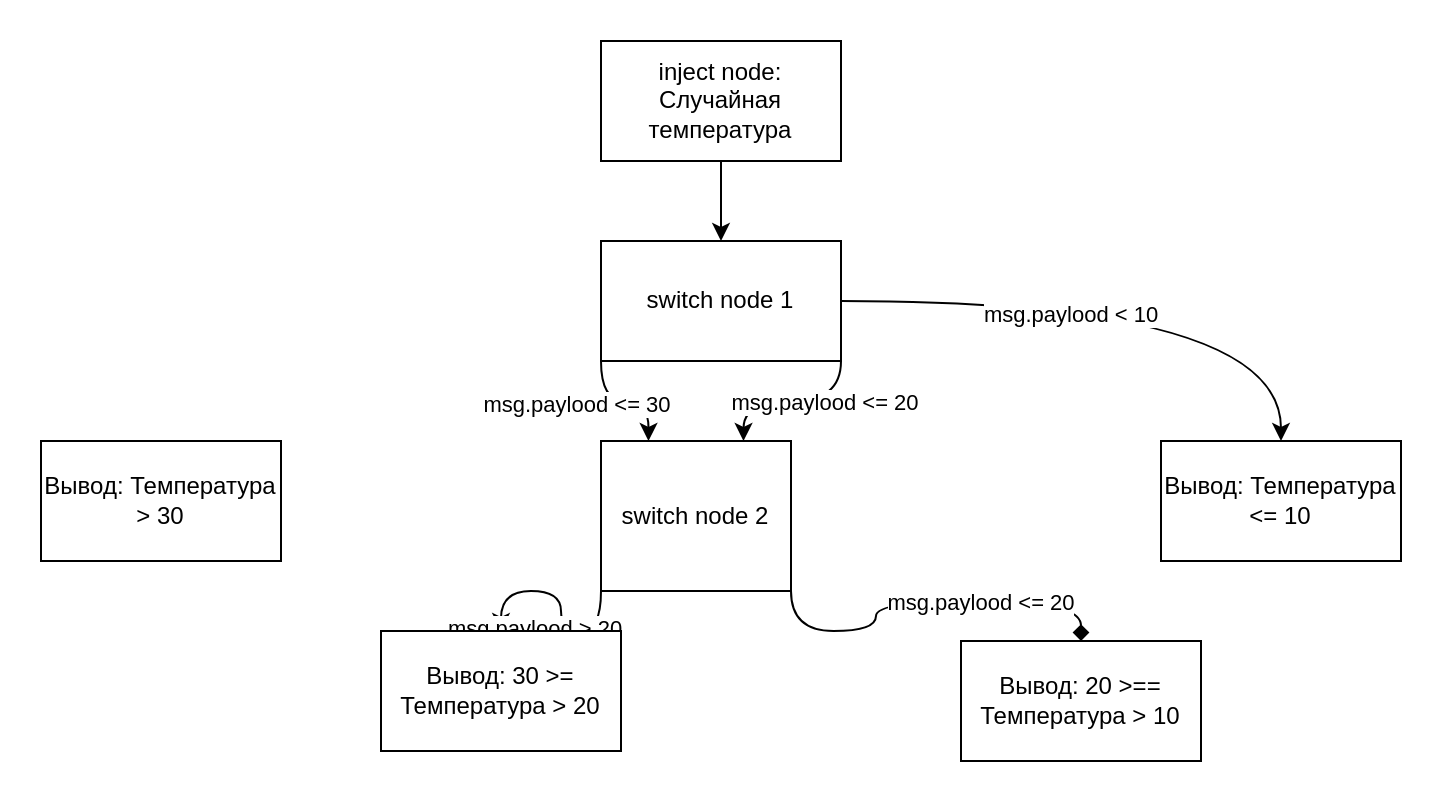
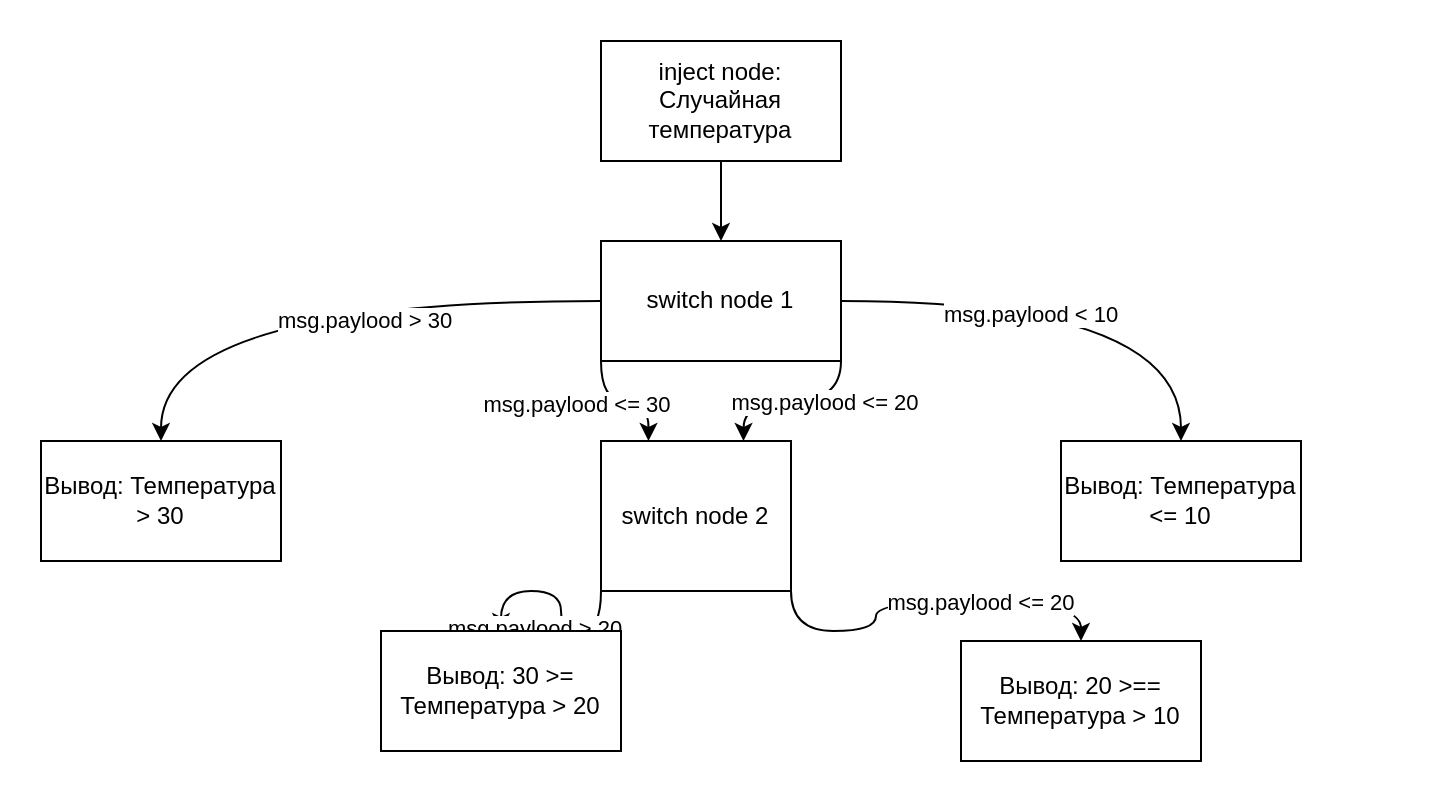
  <mxCell id="0" />
  <mxCell id="1" parent="0" />
  <mxCell id="2" value="" style="edgeStyle=orthogonalEdgeStyle;rounded=0;orthogonalLoop=1;jettySize=auto;html=1;" parent="1" source="3" target="12" edge="1"><mxGeometry relative="1" as="geometry" /></mxCell>
  <mxCell id="3" value="inject node: Случайная температура" style="rounded=0;whiteSpace=wrap;html=1;" parent="1" vertex="1"><mxGeometry x="300" y="20" width="120" height="60" as="geometry" /></mxCell>
+ <mxCell id="4" style="edgeStyle=orthogonalEdgeStyle;rounded=0;orthogonalLoop=1;jettySize=auto;html=1;exitX=0;exitY=0.5;exitDx=0;exitDy=0;entryX=0.5;entryY=0;entryDx=0;entryDy=0;curved=1;" parent="1" source="12" target="13" edge="1"><mxGeometry relative="1" as="geometry" /></mxCell>
+ <mxCell id="5" value="msg.paylood &amp;gt; 30" style="edgeLabel;html=1;align=center;verticalAlign=middle;resizable=0;points=[];" parent="4" vertex="1" connectable="0"><mxGeometry x="-0.178" y="9" relative="1" as="geometry"><mxPoint as="offset" /></mxGeometry></mxCell>
  <mxCell id="6" style="edgeStyle=orthogonalEdgeStyle;rounded=0;orthogonalLoop=1;jettySize=auto;html=1;exitX=1;exitY=0.5;exitDx=0;exitDy=0;entryX=0.5;entryY=0;entryDx=0;entryDy=0;curved=1;" parent="1" source="12" target="14" edge="1"><mxGeometry relative="1" as="geometry" /></mxCell>
  <mxCell id="7" value="msg.paylood &amp;lt; 10" style="edgeLabel;html=1;align=center;verticalAlign=middle;resizable=0;points=[];" parent="6" vertex="1" connectable="0"><mxGeometry x="-0.215" y="-6" relative="1" as="geometry"><mxPoint as="offset" /></mxGeometry></mxCell>
  <mxCell id="8" style="edgeStyle=orthogonalEdgeStyle;curved=1;rounded=0;orthogonalLoop=1;jettySize=auto;html=1;exitX=0;exitY=1;exitDx=0;exitDy=0;entryX=0.25;entryY=0;entryDx=0;entryDy=0;" parent="1" source="12" target="19" edge="1"><mxGeometry relative="1" as="geometry" /></mxCell>
  <mxCell id="9" value="msg.paylood &amp;lt;= 30" style="edgeLabel;html=1;align=center;verticalAlign=middle;resizable=0;points=[];" parent="8" vertex="1" connectable="0"><mxGeometry x="-0.177" y="-1" relative="1" as="geometry"><mxPoint x="-19" as="offset" /></mxGeometry></mxCell>
  <mxCell id="10" style="edgeStyle=orthogonalEdgeStyle;curved=1;rounded=0;orthogonalLoop=1;jettySize=auto;html=1;exitX=1;exitY=1;exitDx=0;exitDy=0;entryX=0.75;entryY=0;entryDx=0;entryDy=0;" parent="1" source="12" target="19" edge="1"><mxGeometry relative="1" as="geometry" /></mxCell>
  <mxCell id="11" value="msg.paylood &amp;lt;= 20" style="edgeLabel;html=1;align=center;verticalAlign=middle;resizable=0;points=[];" parent="10" vertex="1" connectable="0"><mxGeometry x="-0.023" y="3" relative="1" as="geometry"><mxPoint x="14" y="-3" as="offset" /></mxGeometry></mxCell>
  <mxCell id="12" value="switch node 1" style="rounded=0;whiteSpace=wrap;html=1;" parent="1" vertex="1"><mxGeometry x="300" y="120" width="120" height="60" as="geometry" /></mxCell>
  <mxCell id="13" value="Вывод: Температура &amp;gt; 30" style="rounded=0;whiteSpace=wrap;html=1;" parent="1" vertex="1"><mxGeometry x="20" y="220" width="120" height="60" as="geometry" /></mxCell>
- <mxCell id="14" value="Вывод: Температура &amp;lt;= 10" style="rounded=0;whiteSpace=wrap;html=1;" parent="1" vertex="1"><mxGeometry x="580" y="220" width="120" height="60" as="geometry" /></mxCell>
+ <mxCell id="14" value="Вывод: Температура &amp;lt;= 10" style="rounded=0;whiteSpace=wrap;html=1;" parent="1" vertex="1"><mxGeometry x="530" y="220" width="120" height="60" as="geometry" /></mxCell>
  <mxCell id="15" style="edgeStyle=orthogonalEdgeStyle;curved=1;rounded=0;orthogonalLoop=1;jettySize=auto;html=1;exitX=0;exitY=1;exitDx=0;exitDy=0;" parent="1" source="19" target="20" edge="1"><mxGeometry relative="1" as="geometry" /></mxCell>
  <mxCell id="16" value="msg.paylood &amp;gt; 20" style="edgeLabel;html=1;align=center;verticalAlign=middle;resizable=0;points=[];" parent="15" vertex="1" connectable="0"><mxGeometry x="-0.256" y="1" relative="1" as="geometry"><mxPoint x="-13" y="-1" as="offset" /></mxGeometry></mxCell>
- <mxCell id="17" style="edgeStyle=orthogonalEdgeStyle;curved=1;rounded=0;orthogonalLoop=1;jettySize=auto;html=1;exitX=1;exitY=1;exitDx=0;exitDy=0;entryX=0.5;entryY=0;entryDx=0;entryDy=0;endArrow=diamond;" parent="1" source="19" target="21" edge="1"><mxGeometry relative="1" as="geometry" /></mxCell>
+ <mxCell id="17" style="edgeStyle=orthogonalEdgeStyle;curved=1;rounded=0;orthogonalLoop=1;jettySize=auto;html=1;exitX=1;exitY=1;exitDx=0;exitDy=0;entryX=0.5;entryY=0;entryDx=0;entryDy=0;" parent="1" source="19" target="21" edge="1"><mxGeometry relative="1" as="geometry" /></mxCell>
  <mxCell id="18" value="msg.paylood &amp;lt;= 20" style="edgeLabel;html=1;align=center;verticalAlign=middle;resizable=0;points=[];" parent="17" vertex="1" connectable="0"><mxGeometry x="0.176" y="-3" relative="1" as="geometry"><mxPoint x="11" y="-3" as="offset" /></mxGeometry></mxCell>
  <mxCell id="19" value="switch node 2" style="rounded=0;whiteSpace=wrap;html=1;" parent="1" vertex="1"><mxGeometry x="300" y="220" width="95" height="75" as="geometry" /></mxCell>
  <mxCell id="20" value="Вывод: 30 &amp;gt;= Температура &amp;gt; 20" style="rounded=0;whiteSpace=wrap;html=1;" parent="1" vertex="1"><mxGeometry x="190" y="315" width="120" height="60" as="geometry" /></mxCell>
  <mxCell id="21" value="Вывод: 20 &amp;gt;== Температура &amp;gt; 10" style="rounded=0;whiteSpace=wrap;html=1;" parent="1" vertex="1"><mxGeometry x="480" y="320" width="120" height="60" as="geometry" /></mxCell>
